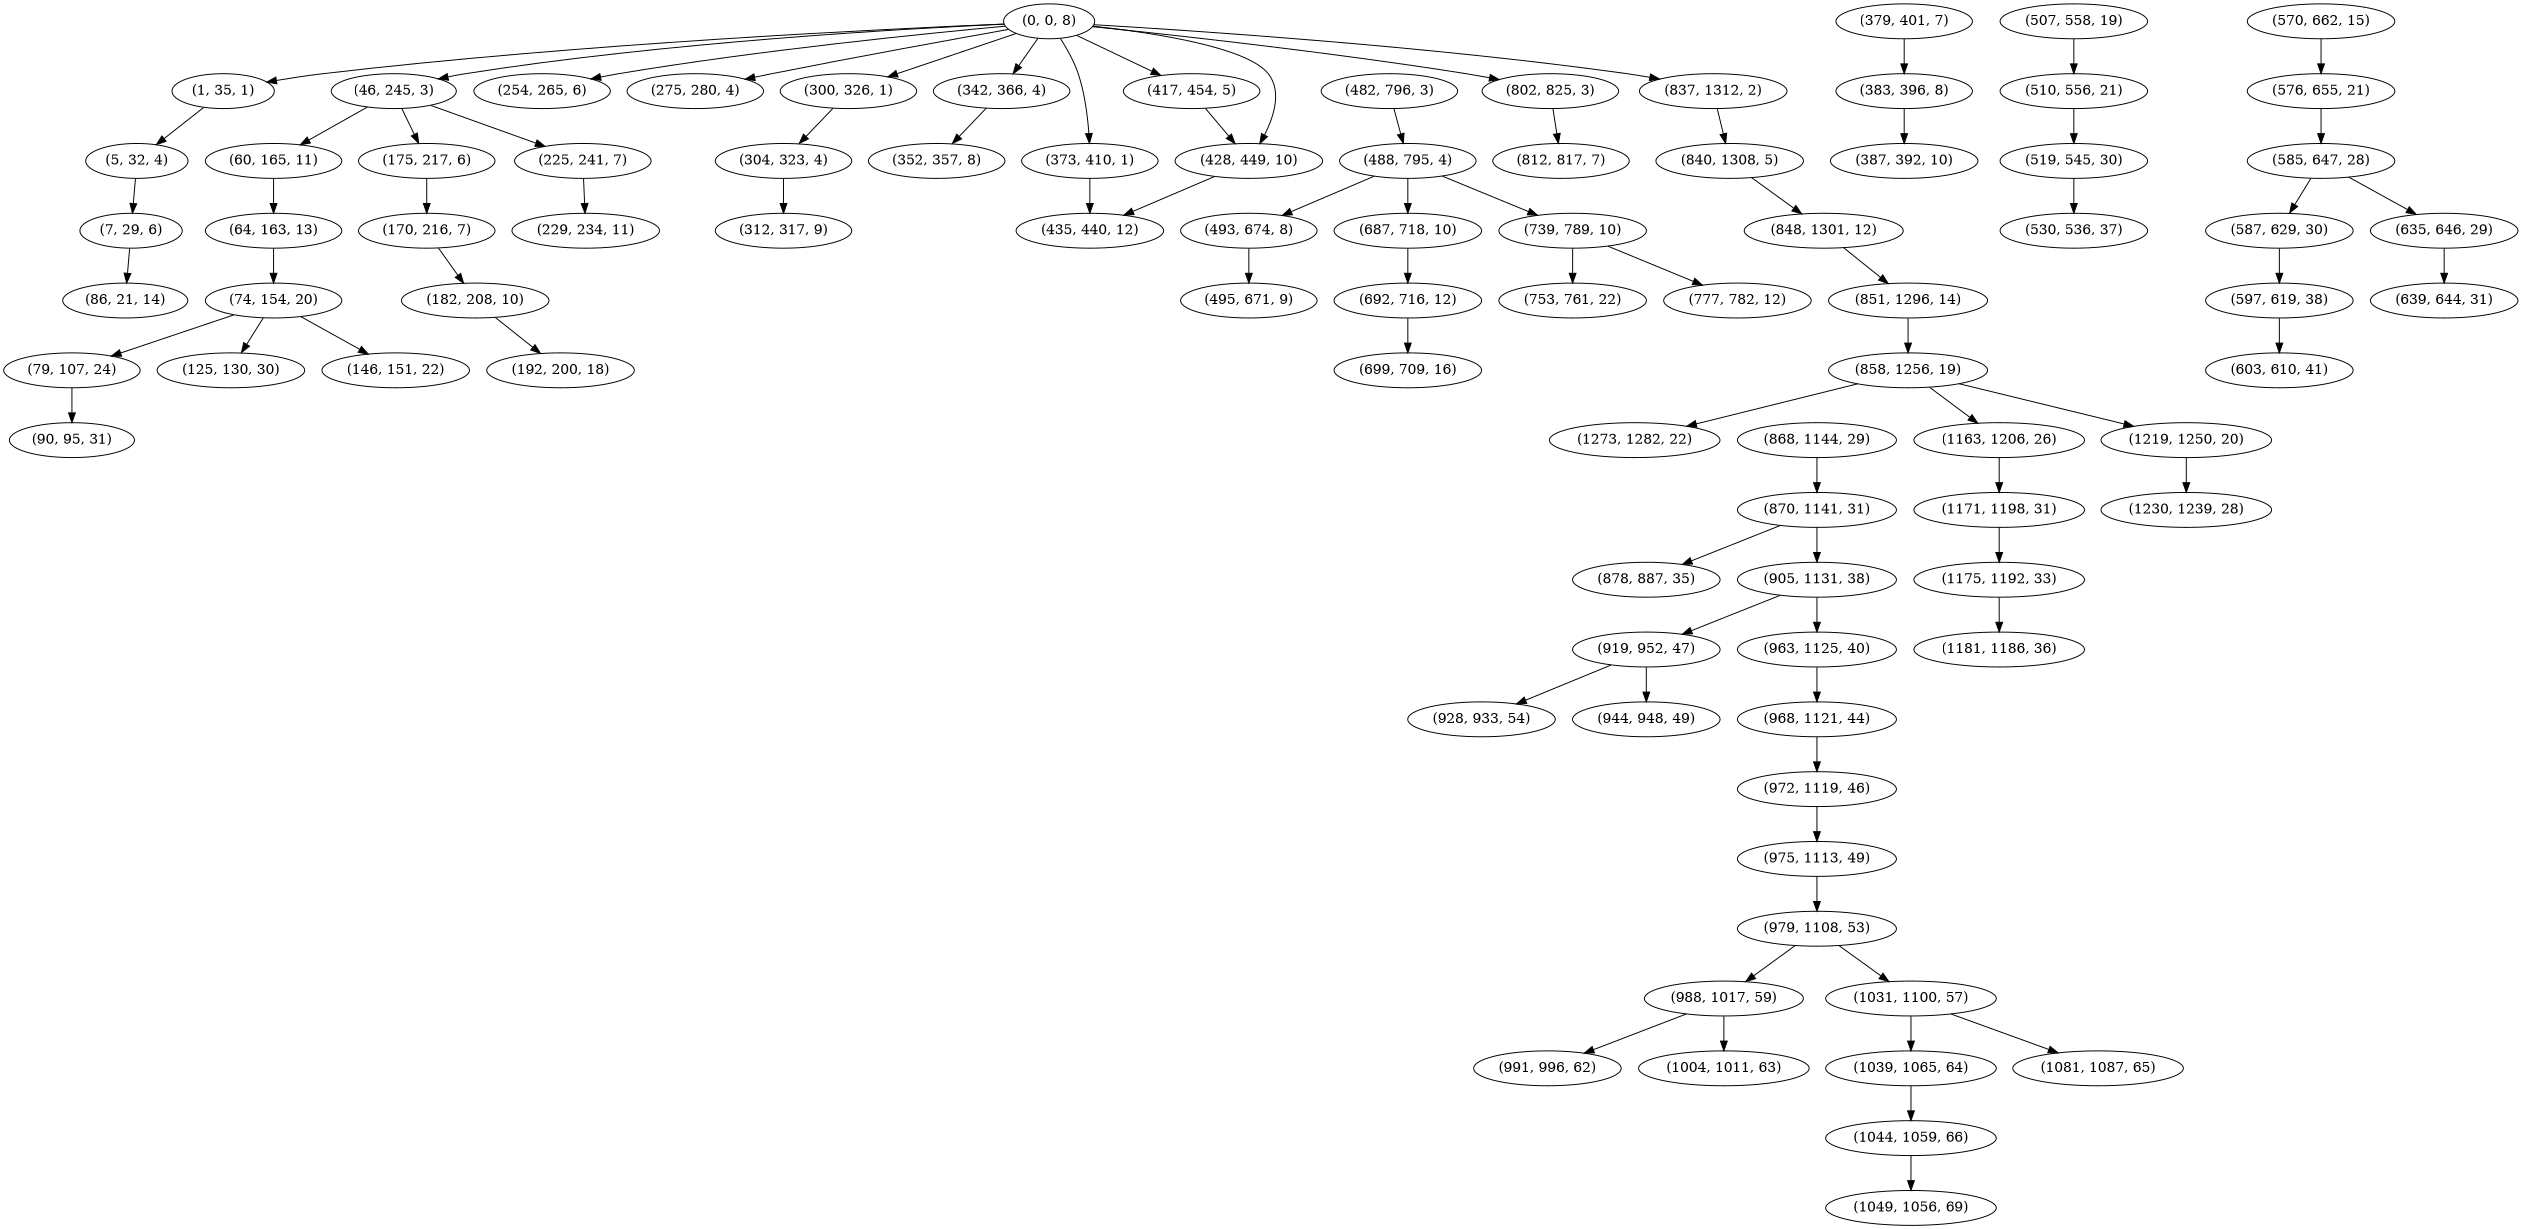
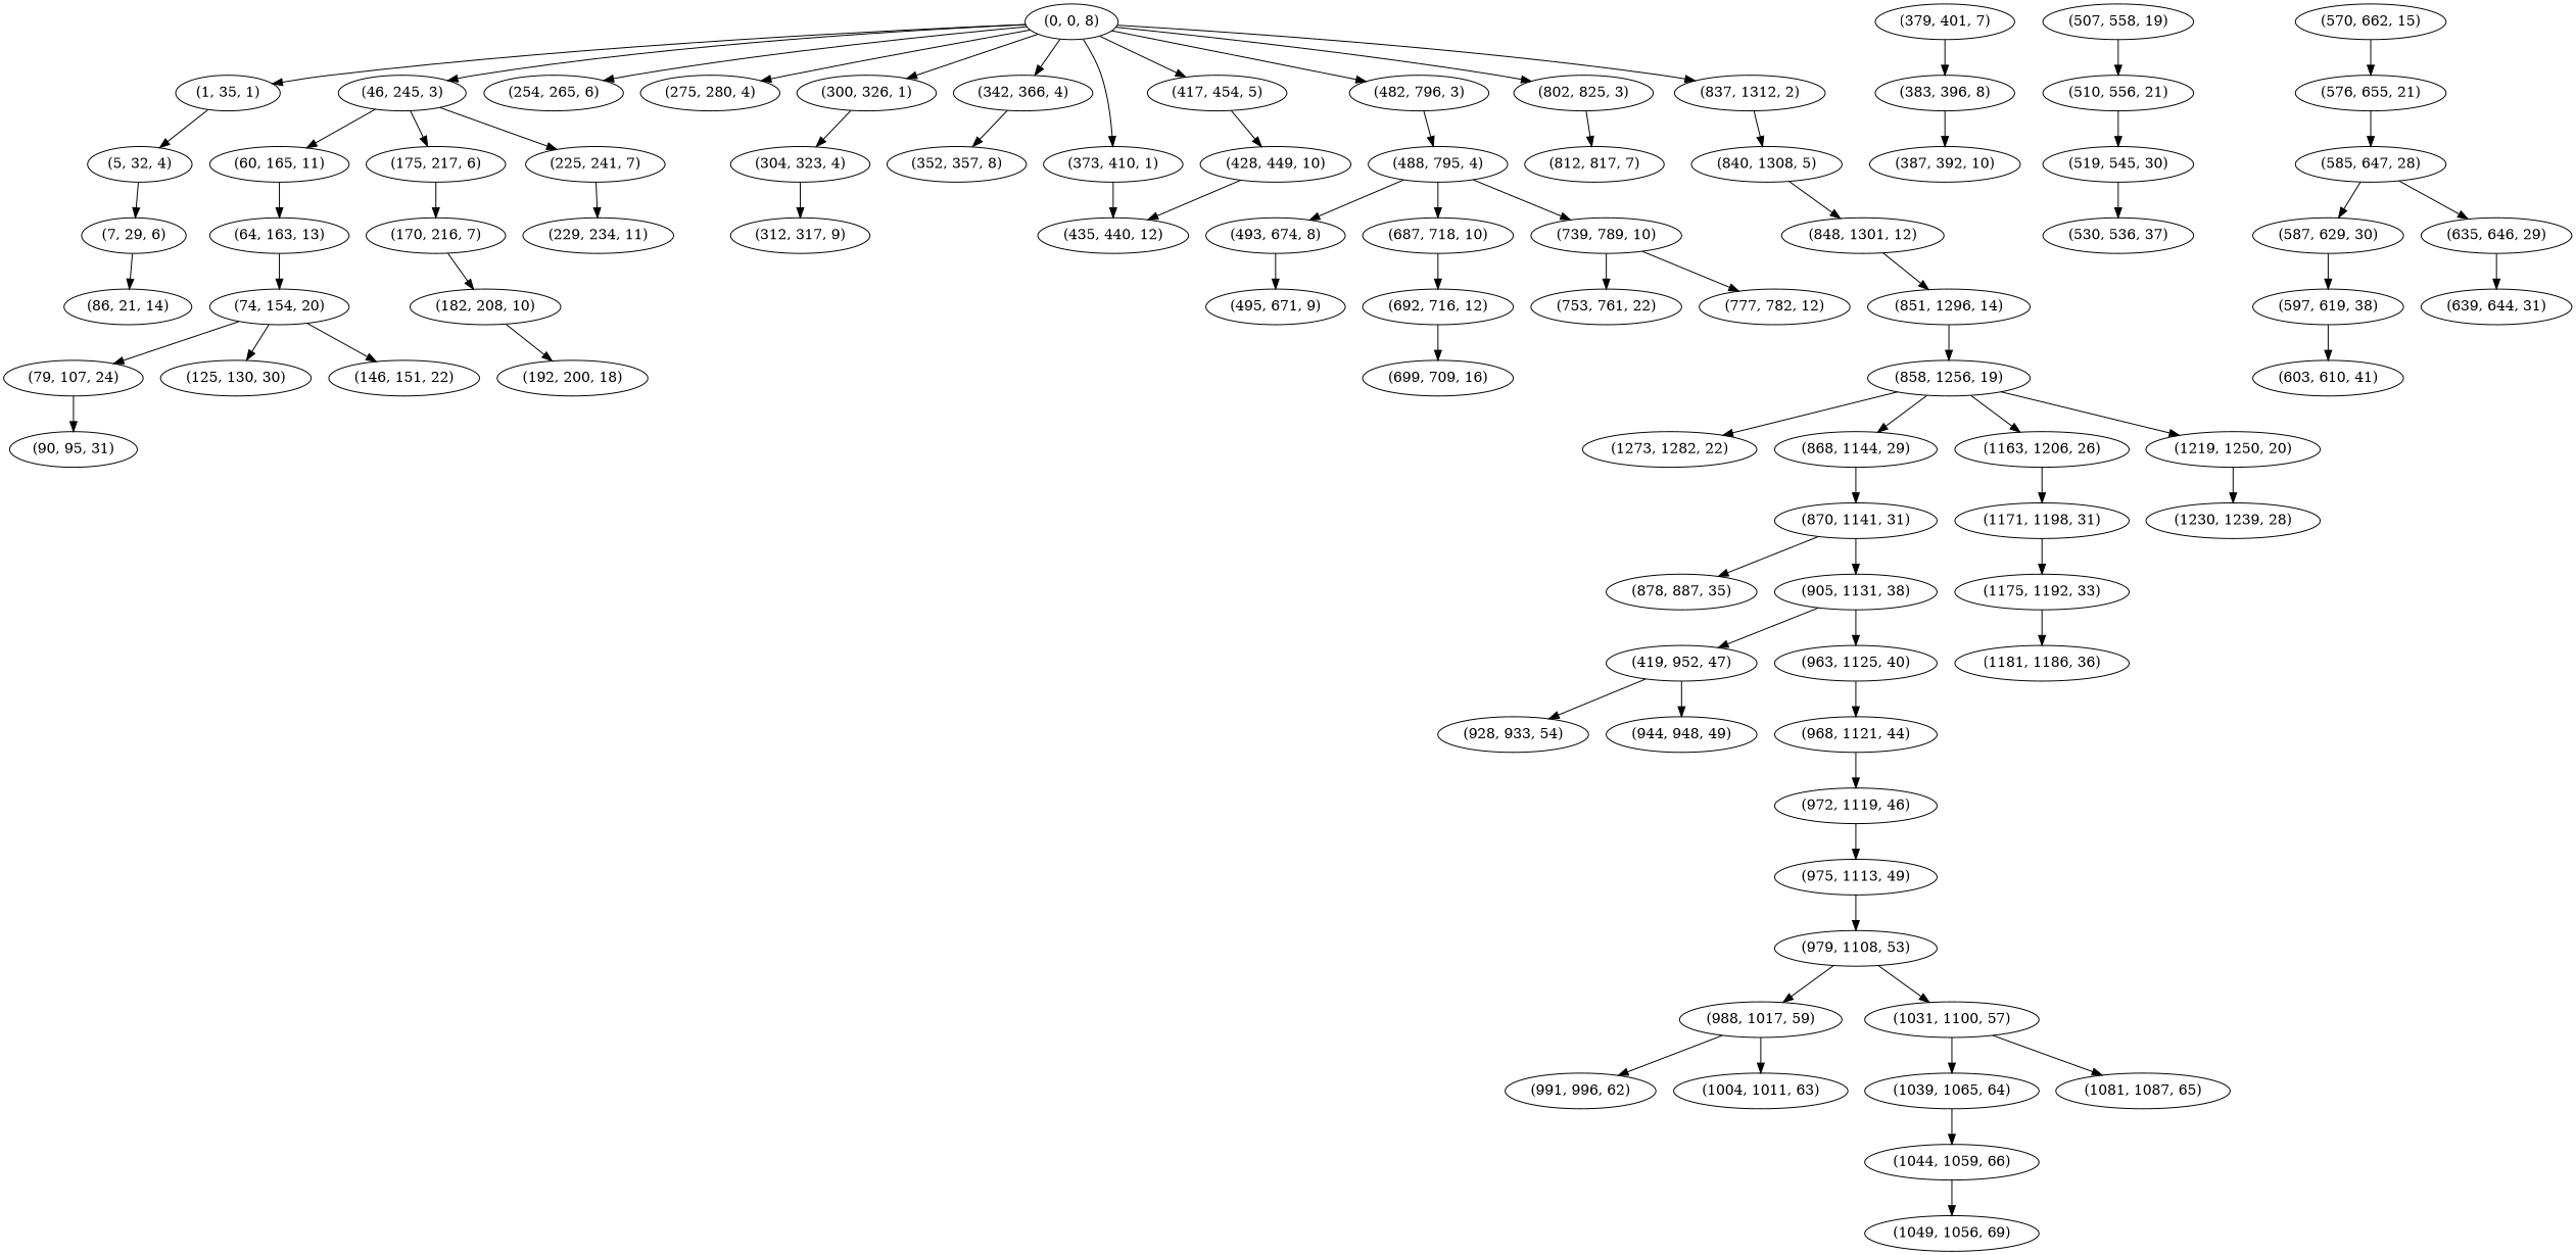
  digraph {
    n1 [label="(0, 0, 8)"]
    "(1, 35, 1)"
    "(46, 245, 3)"
    "(254, 265, 6)"
    "(275, 280, 4)"
    "(300, 326, 1)"
    "(342, 366, 4)"
    "(373, 410, 1)"
    "(417, 454, 5)"
    "(482, 796, 3)"
    "(802, 825, 3)"
    "(837, 1312, 2)"
    "(5, 32, 4)"
    "(60, 165, 11)"
    "(175, 217, 6)"
    "(225, 241, 7)"
    "(304, 323, 4)"
    "(352, 357, 8)"
    "(435, 440, 12)"
    "(428, 449, 10)"
    "(488, 795, 4)"
    "(812, 817, 7)"
    "(840, 1308, 5)"
    "(7, 29, 6)"
    n25 [label="(86, 21, 14)"]
    "(64, 163, 13)"
    n27 [label="(170, 216, 7)"]
    "(229, 234, 11)"
    "(74, 154, 20)"
    "(79, 107, 24)"
    "(125, 130, 30)"
    "(146, 151, 22)"
    "(90, 95, 31)"
    "(182, 208, 10)"
    "(192, 200, 18)"
    "(312, 317, 9)"
    "(379, 401, 7)"
    "(383, 396, 8)"
    "(387, 392, 10)"
    "(493, 674, 8)"
    "(687, 718, 10)"
    "(739, 789, 10)"
    "(495, 671, 9)"
    "(692, 716, 12)"
    "(753, 761, 22)"
    "(777, 782, 12)"
    "(507, 558, 19)"
    "(510, 556, 21)"
    "(570, 662, 15)"
    "(576, 655, 21)"
    "(519, 545, 30)"
    "(530, 536, 37)"
    "(585, 647, 28)"
    "(587, 629, 30)"
    "(635, 646, 29)"
    "(597, 619, 38)"
    "(639, 644, 31)"
    "(603, 610, 41)"
    "(699, 709, 16)"
    "(848, 1301, 12)"
    "(851, 1296, 14)"
    "(858, 1256, 19)"
    "(1273, 1282, 22)"
    "(868, 1144, 29)"
    "(1163, 1206, 26)"
    "(1219, 1250, 20)"
    "(870, 1141, 31)"
    "(1171, 1198, 31)"
    "(1230, 1239, 28)"
    "(878, 887, 35)"
    "(905, 1131, 38)"
-   "(919, 952, 47)"
+   "(919, 952, 47)" [label="(419, 952, 47)"]
    "(963, 1125, 40)"
    "(928, 933, 54)"
    "(944, 948, 49)"
    "(968, 1121, 44)"
    "(972, 1119, 46)"
    "(975, 1113, 49)"
    "(979, 1108, 53)"
    "(988, 1017, 59)"
    "(1031, 1100, 57)"
    "(991, 996, 62)"
    "(1004, 1011, 63)"
    "(1039, 1065, 64)"
    "(1081, 1087, 65)"
    "(1044, 1059, 66)"
    "(1049, 1056, 69)"
    "(1175, 1192, 33)"
    "(1181, 1186, 36)"
    n1 -> "(1, 35, 1)"
    n1 -> "(46, 245, 3)"
    n1 -> "(254, 265, 6)"
    n1 -> "(275, 280, 4)"
    n1 -> "(300, 326, 1)"
    n1 -> "(342, 366, 4)"
    n1 -> "(373, 410, 1)"
    n1 -> "(417, 454, 5)"
-   n1 -> "(428, 449, 10)"
+   n1 -> "(482, 796, 3)"
    n1 -> "(802, 825, 3)"
    n1 -> "(837, 1312, 2)"
    "(1, 35, 1)" -> "(5, 32, 4)"
    "(46, 245, 3)" -> "(60, 165, 11)"
    "(46, 245, 3)" -> "(175, 217, 6)"
    "(46, 245, 3)" -> "(225, 241, 7)"
    "(300, 326, 1)" -> "(304, 323, 4)"
    "(342, 366, 4)" -> "(352, 357, 8)"
    "(373, 410, 1)" -> "(435, 440, 12)"
    "(417, 454, 5)" -> "(428, 449, 10)"
    "(482, 796, 3)" -> "(488, 795, 4)"
    "(802, 825, 3)" -> "(812, 817, 7)"
    "(837, 1312, 2)" -> "(840, 1308, 5)"
    "(5, 32, 4)" -> "(7, 29, 6)"
    "(60, 165, 11)" -> "(64, 163, 13)"
    "(175, 217, 6)" -> n27
    "(225, 241, 7)" -> "(229, 234, 11)"
    "(304, 323, 4)" -> "(312, 317, 9)"
    "(428, 449, 10)" -> "(435, 440, 12)"
    "(488, 795, 4)" -> "(493, 674, 8)"
    "(488, 795, 4)" -> "(687, 718, 10)"
    "(488, 795, 4)" -> "(739, 789, 10)"
    "(840, 1308, 5)" -> "(848, 1301, 12)"
    "(7, 29, 6)" -> n25
    "(64, 163, 13)" -> "(74, 154, 20)"
    n27 -> "(182, 208, 10)"
    "(74, 154, 20)" -> "(79, 107, 24)"
    "(74, 154, 20)" -> "(125, 130, 30)"
    "(74, 154, 20)" -> "(146, 151, 22)"
    "(79, 107, 24)" -> "(90, 95, 31)"
    "(182, 208, 10)" -> "(192, 200, 18)"
    "(379, 401, 7)" -> "(383, 396, 8)"
    "(383, 396, 8)" -> "(387, 392, 10)"
    "(493, 674, 8)" -> "(495, 671, 9)"
    "(687, 718, 10)" -> "(692, 716, 12)"
    "(739, 789, 10)" -> "(753, 761, 22)"
    "(739, 789, 10)" -> "(777, 782, 12)"
    "(692, 716, 12)" -> "(699, 709, 16)"
    "(507, 558, 19)" -> "(510, 556, 21)"
    "(510, 556, 21)" -> "(519, 545, 30)"
    "(570, 662, 15)" -> "(576, 655, 21)"
    "(576, 655, 21)" -> "(585, 647, 28)"
    "(519, 545, 30)" -> "(530, 536, 37)"
    "(585, 647, 28)" -> "(587, 629, 30)"
    "(585, 647, 28)" -> "(635, 646, 29)"
    "(587, 629, 30)" -> "(597, 619, 38)"
    "(635, 646, 29)" -> "(639, 644, 31)"
    "(597, 619, 38)" -> "(603, 610, 41)"
    "(848, 1301, 12)" -> "(851, 1296, 14)"
    "(851, 1296, 14)" -> "(858, 1256, 19)"
    "(858, 1256, 19)" -> "(1273, 1282, 22)"
+   "(858, 1256, 19)" -> "(868, 1144, 29)"
    "(858, 1256, 19)" -> "(1163, 1206, 26)"
    "(858, 1256, 19)" -> "(1219, 1250, 20)"
    "(868, 1144, 29)" -> "(870, 1141, 31)"
    "(1163, 1206, 26)" -> "(1171, 1198, 31)"
    "(1219, 1250, 20)" -> "(1230, 1239, 28)"
    "(870, 1141, 31)" -> "(878, 887, 35)"
    "(870, 1141, 31)" -> "(905, 1131, 38)"
    "(1171, 1198, 31)" -> "(1175, 1192, 33)"
    "(905, 1131, 38)" -> "(919, 952, 47)"
    "(905, 1131, 38)" -> "(963, 1125, 40)"
    "(919, 952, 47)" -> "(928, 933, 54)"
    "(919, 952, 47)" -> "(944, 948, 49)"
    "(963, 1125, 40)" -> "(968, 1121, 44)"
    "(968, 1121, 44)" -> "(972, 1119, 46)"
    "(972, 1119, 46)" -> "(975, 1113, 49)"
    "(975, 1113, 49)" -> "(979, 1108, 53)"
    "(979, 1108, 53)" -> "(988, 1017, 59)"
    "(979, 1108, 53)" -> "(1031, 1100, 57)"
    "(988, 1017, 59)" -> "(991, 996, 62)"
    "(988, 1017, 59)" -> "(1004, 1011, 63)"
    "(1031, 1100, 57)" -> "(1039, 1065, 64)"
    "(1031, 1100, 57)" -> "(1081, 1087, 65)"
    "(1039, 1065, 64)" -> "(1044, 1059, 66)"
    "(1044, 1059, 66)" -> "(1049, 1056, 69)"
    "(1175, 1192, 33)" -> "(1181, 1186, 36)"
  }
